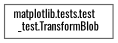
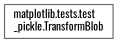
  digraph {
    rankdir=LR
    fontname=Oswald
-   n1 [color=grey40 fillcolor=white fontname=Oswald fontsize=10 height=0.2 label="matplotlib.tests.test\l_test.TransformBlob" shape=box style=filled width=0.4]
+   n1 [color=grey40 fillcolor=white fontname=Oswald fontsize=10 height=0.2 label="matplotlib.tests.test\l_pickle.TransformBlob" shape=box style=filled width=0.4]
  }
